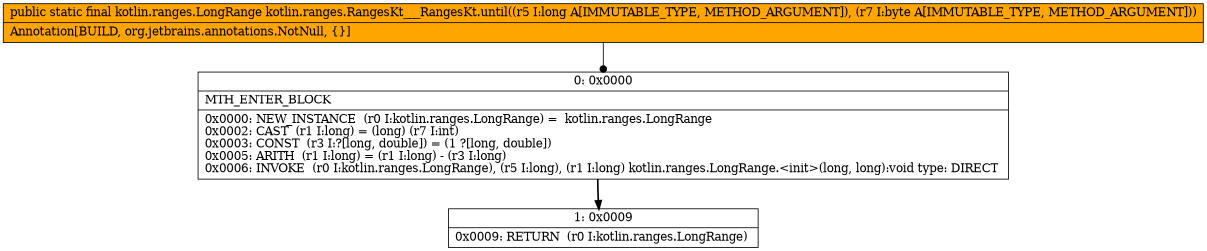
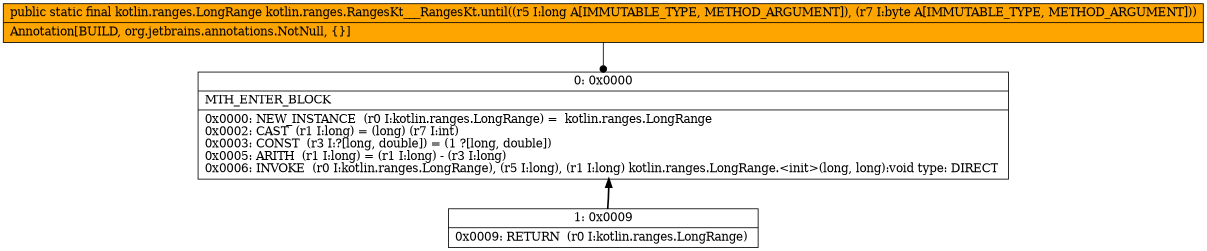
  digraph {
    node [shape=record style=filled fillcolor=white]
    n1 [label="{0\:\ 0x0000|MTH_ENTER_BLOCK\l|0x0000: NEW_INSTANCE  (r0 I:kotlin.ranges.LongRange) =  kotlin.ranges.LongRange \l0x0002: CAST  (r1 I:long) = (long) (r7 I:int) \l0x0003: CONST  (r3 I:?[long, double]) = (1 ?[long, double]) \l0x0005: ARITH  (r1 I:long) = (r1 I:long) \- (r3 I:long) \l0x0006: INVOKE  (r0 I:kotlin.ranges.LongRange), (r5 I:long), (r1 I:long) kotlin.ranges.LongRange.\<init\>(long, long):void type: DIRECT \l}"]
    n2 [label="{1\:\ 0x0009|0x0009: RETURN  (r0 I:kotlin.ranges.LongRange) \l}"]
    n3 [label="{public static final kotlin.ranges.LongRange kotlin.ranges.RangesKt___RangesKt.until((r5 I:long A[IMMUTABLE_TYPE, METHOD_ARGUMENT]), (r7 I:byte A[IMMUTABLE_TYPE, METHOD_ARGUMENT]))  | Annotation[BUILD, org.jetbrains.annotations.NotNull, \{\}]\l}" fillcolor=orange]
-   n1 -> n2 [style=bold arrowhead=normal]
+   n2 -> n1 [style=bold arrowhead=normal]
    n3 -> n1 [style=solid arrowhead=dot]
  }
